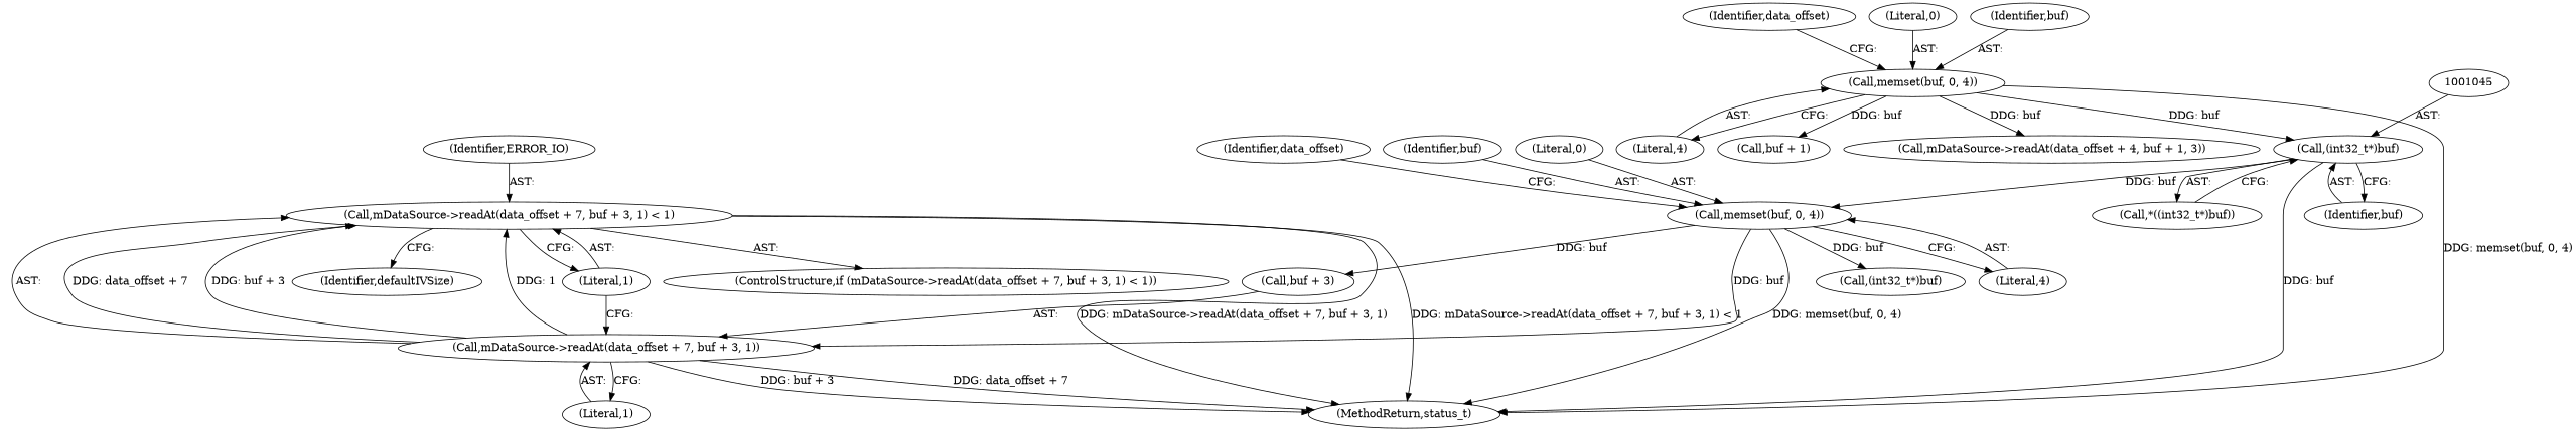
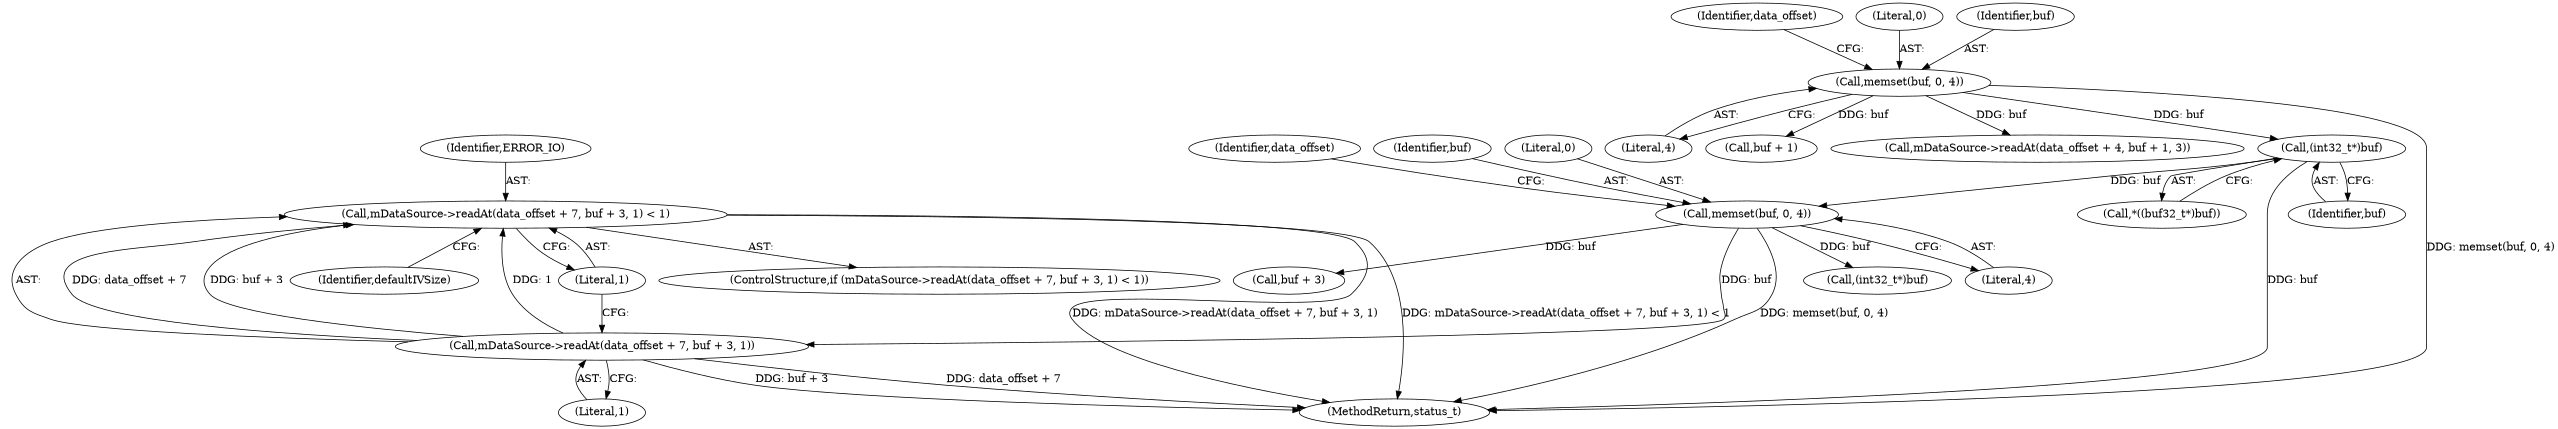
  digraph {
    n1 [label="(Call,mDataSource->readAt(data_offset + 7, buf + 3, 1) < 1)"]
    n2 [label="(Literal,1)"]
    n3 [label="(ControlStructure,if (mDataSource->readAt(data_offset + 7, buf + 3, 1) < 1))"]
    n4 [label="(MethodReturn,status_t)"]
    n5 [label="(Call,mDataSource->readAt(data_offset + 7, buf + 3, 1))"]
    n6 [label="(Literal,1)"]
    n7 [label="(Call,memset(buf, 0, 4))"]
    n8 [label="(Literal,4)"]
    n9 [label="(Call,(int32_t*)buf)"]
    n10 [label="(Call,buf + 3)"]
    n11 [label="(Call,(int32_t*)buf)"]
-   n12 [label="(Call,*((int32_t*)buf))"]
+   n12 [label="(Call,*((buf32_t*)buf))"]
    n13 [label="(Identifier,buf)"]
    n14 [label="(Call,memset(buf, 0, 4))"]
    n15 [label="(Literal,4)"]
    n16 [label="(Call,buf + 1)"]
    n17 [label="(Call,mDataSource->readAt(data_offset + 4, buf + 1, 3))"]
    n18 [label="(Identifier,data_offset)"]
    n19 [label="(Identifier,data_offset)"]
    n20 [label="(Identifier,buf)"]
    n21 [label="(Identifier,ERROR_IO)"]
    n22 [label="(Literal,0)"]
    n23 [label="(Identifier,defaultIVSize)"]
    n24 [label="(Literal,0)"]
    n25 [label="(Identifier,buf)"]
-   1001045
    n1 -> n2 [label="CFG: "]
    n1 -> n3 [label="AST: "]
    n1 -> n4 [label="DDG: mDataSource->readAt(data_offset + 7, buf + 3, 1)"]
    n1 -> n4 [label="DDG: mDataSource->readAt(data_offset + 7, buf + 3, 1) < 1"]
    n2 -> n1 [label="AST: "]
    n2 -> n5 [label="CFG: "]
    n5 -> n1 [label="AST: "]
    n5 -> n1 [label="DDG: data_offset + 7"]
    n5 -> n1 [label="DDG: buf + 3"]
    n5 -> n1 [label="DDG: 1"]
    n5 -> n4 [label="DDG: data_offset + 7"]
    n5 -> n4 [label="DDG: buf + 3"]
    n5 -> n6 [label="CFG: "]
    n6 -> n5 [label="AST: "]
    n7 -> n4 [label="DDG: memset(buf, 0, 4)"]
    n7 -> n5 [label="DDG: buf"]
    n7 -> n8 [label="CFG: "]
    n7 -> n9 [label="DDG: buf"]
    n7 -> n10 [label="DDG: buf"]
    n8 -> n7 [label="AST: "]
-   n10 -> n5 [label="AST: "]
    n11 -> n4 [label="DDG: buf"]
    n11 -> n7 [label="DDG: buf"]
    n11 -> n12 [label="AST: "]
    n11 -> n13 [label="CFG: "]
    n12 -> n11 [label="CFG: "]
    n13 -> n11 [label="AST: "]
    n14 -> n4 [label="DDG: memset(buf, 0, 4)"]
    n14 -> n11 [label="DDG: buf"]
    n14 -> n15 [label="CFG: "]
    n14 -> n16 [label="DDG: buf"]
    n14 -> n17 [label="DDG: buf"]
    n15 -> n14 [label="AST: "]
    n18 -> n7 [label="CFG: "]
    n19 -> n14 [label="CFG: "]
    n20 -> n7 [label="AST: "]
    n21 -> n1 [label="AST: "]
    n22 -> n7 [label="AST: "]
-   n1 -> n23 [label="CFG: "]
+   n23 -> n1 [label="CFG: "]
    n24 -> n14 [label="AST: "]
    n25 -> n14 [label="AST: "]
-   1001045 -> n11 [label="AST: "]
  }
